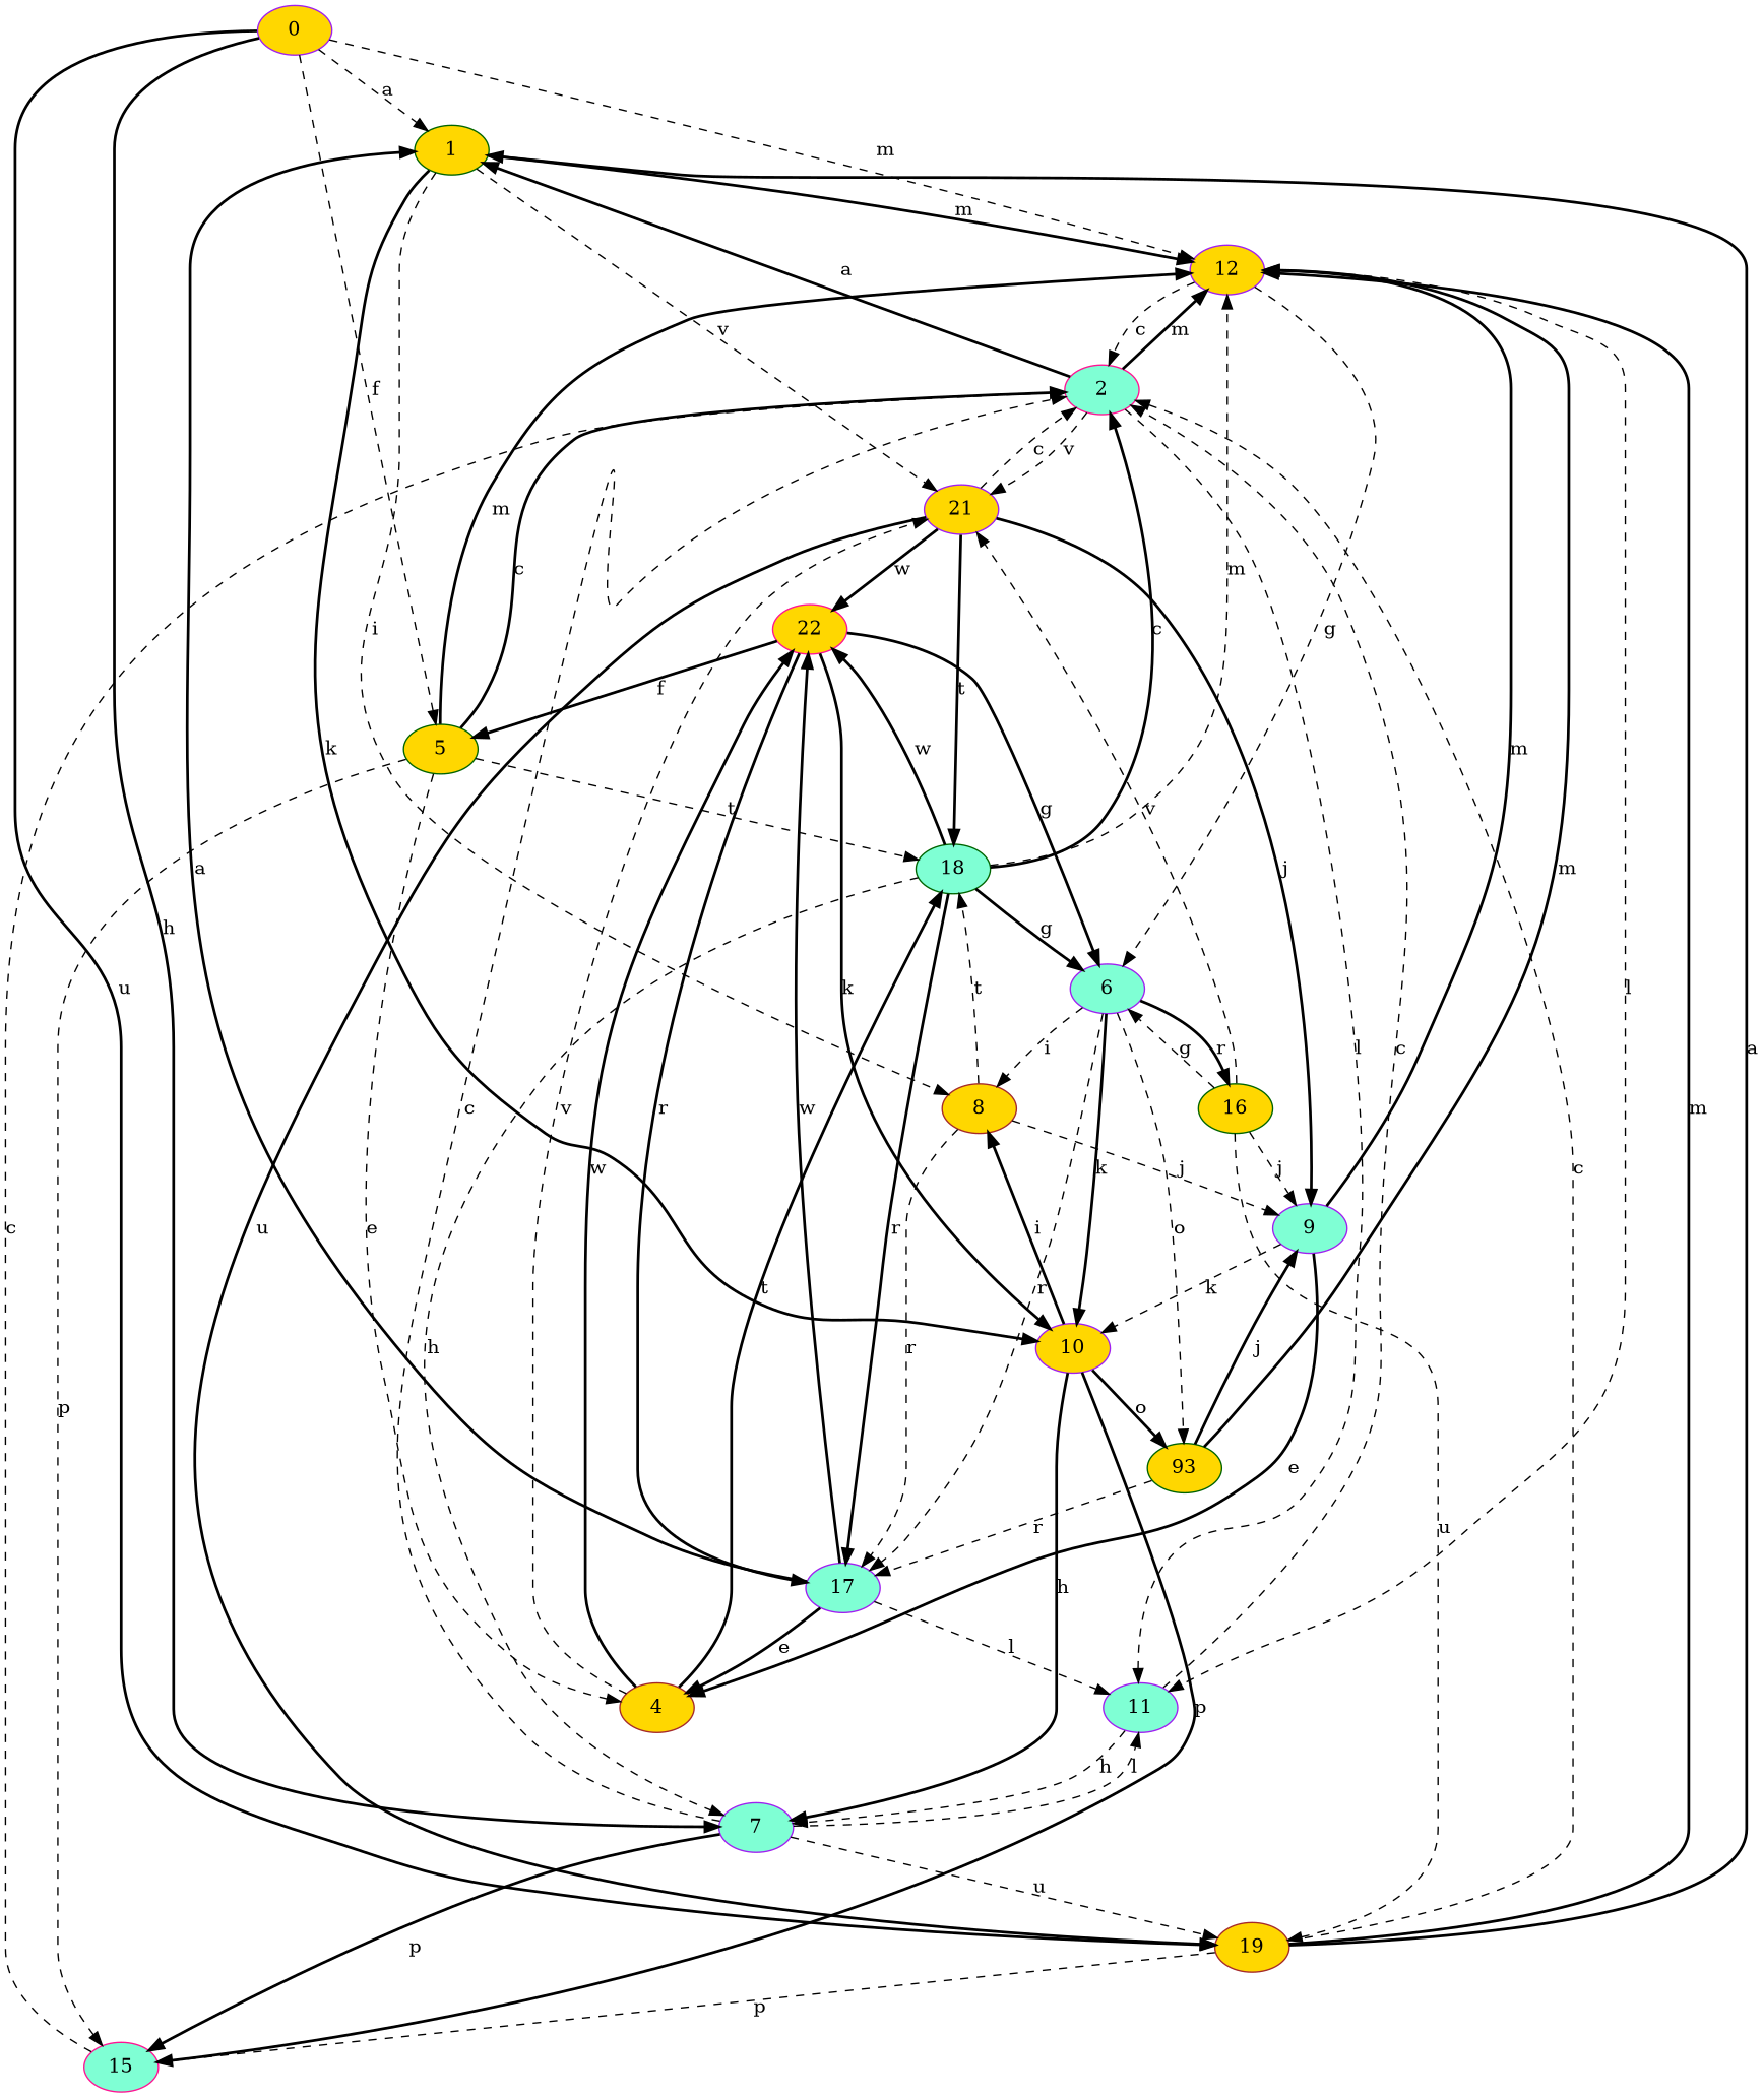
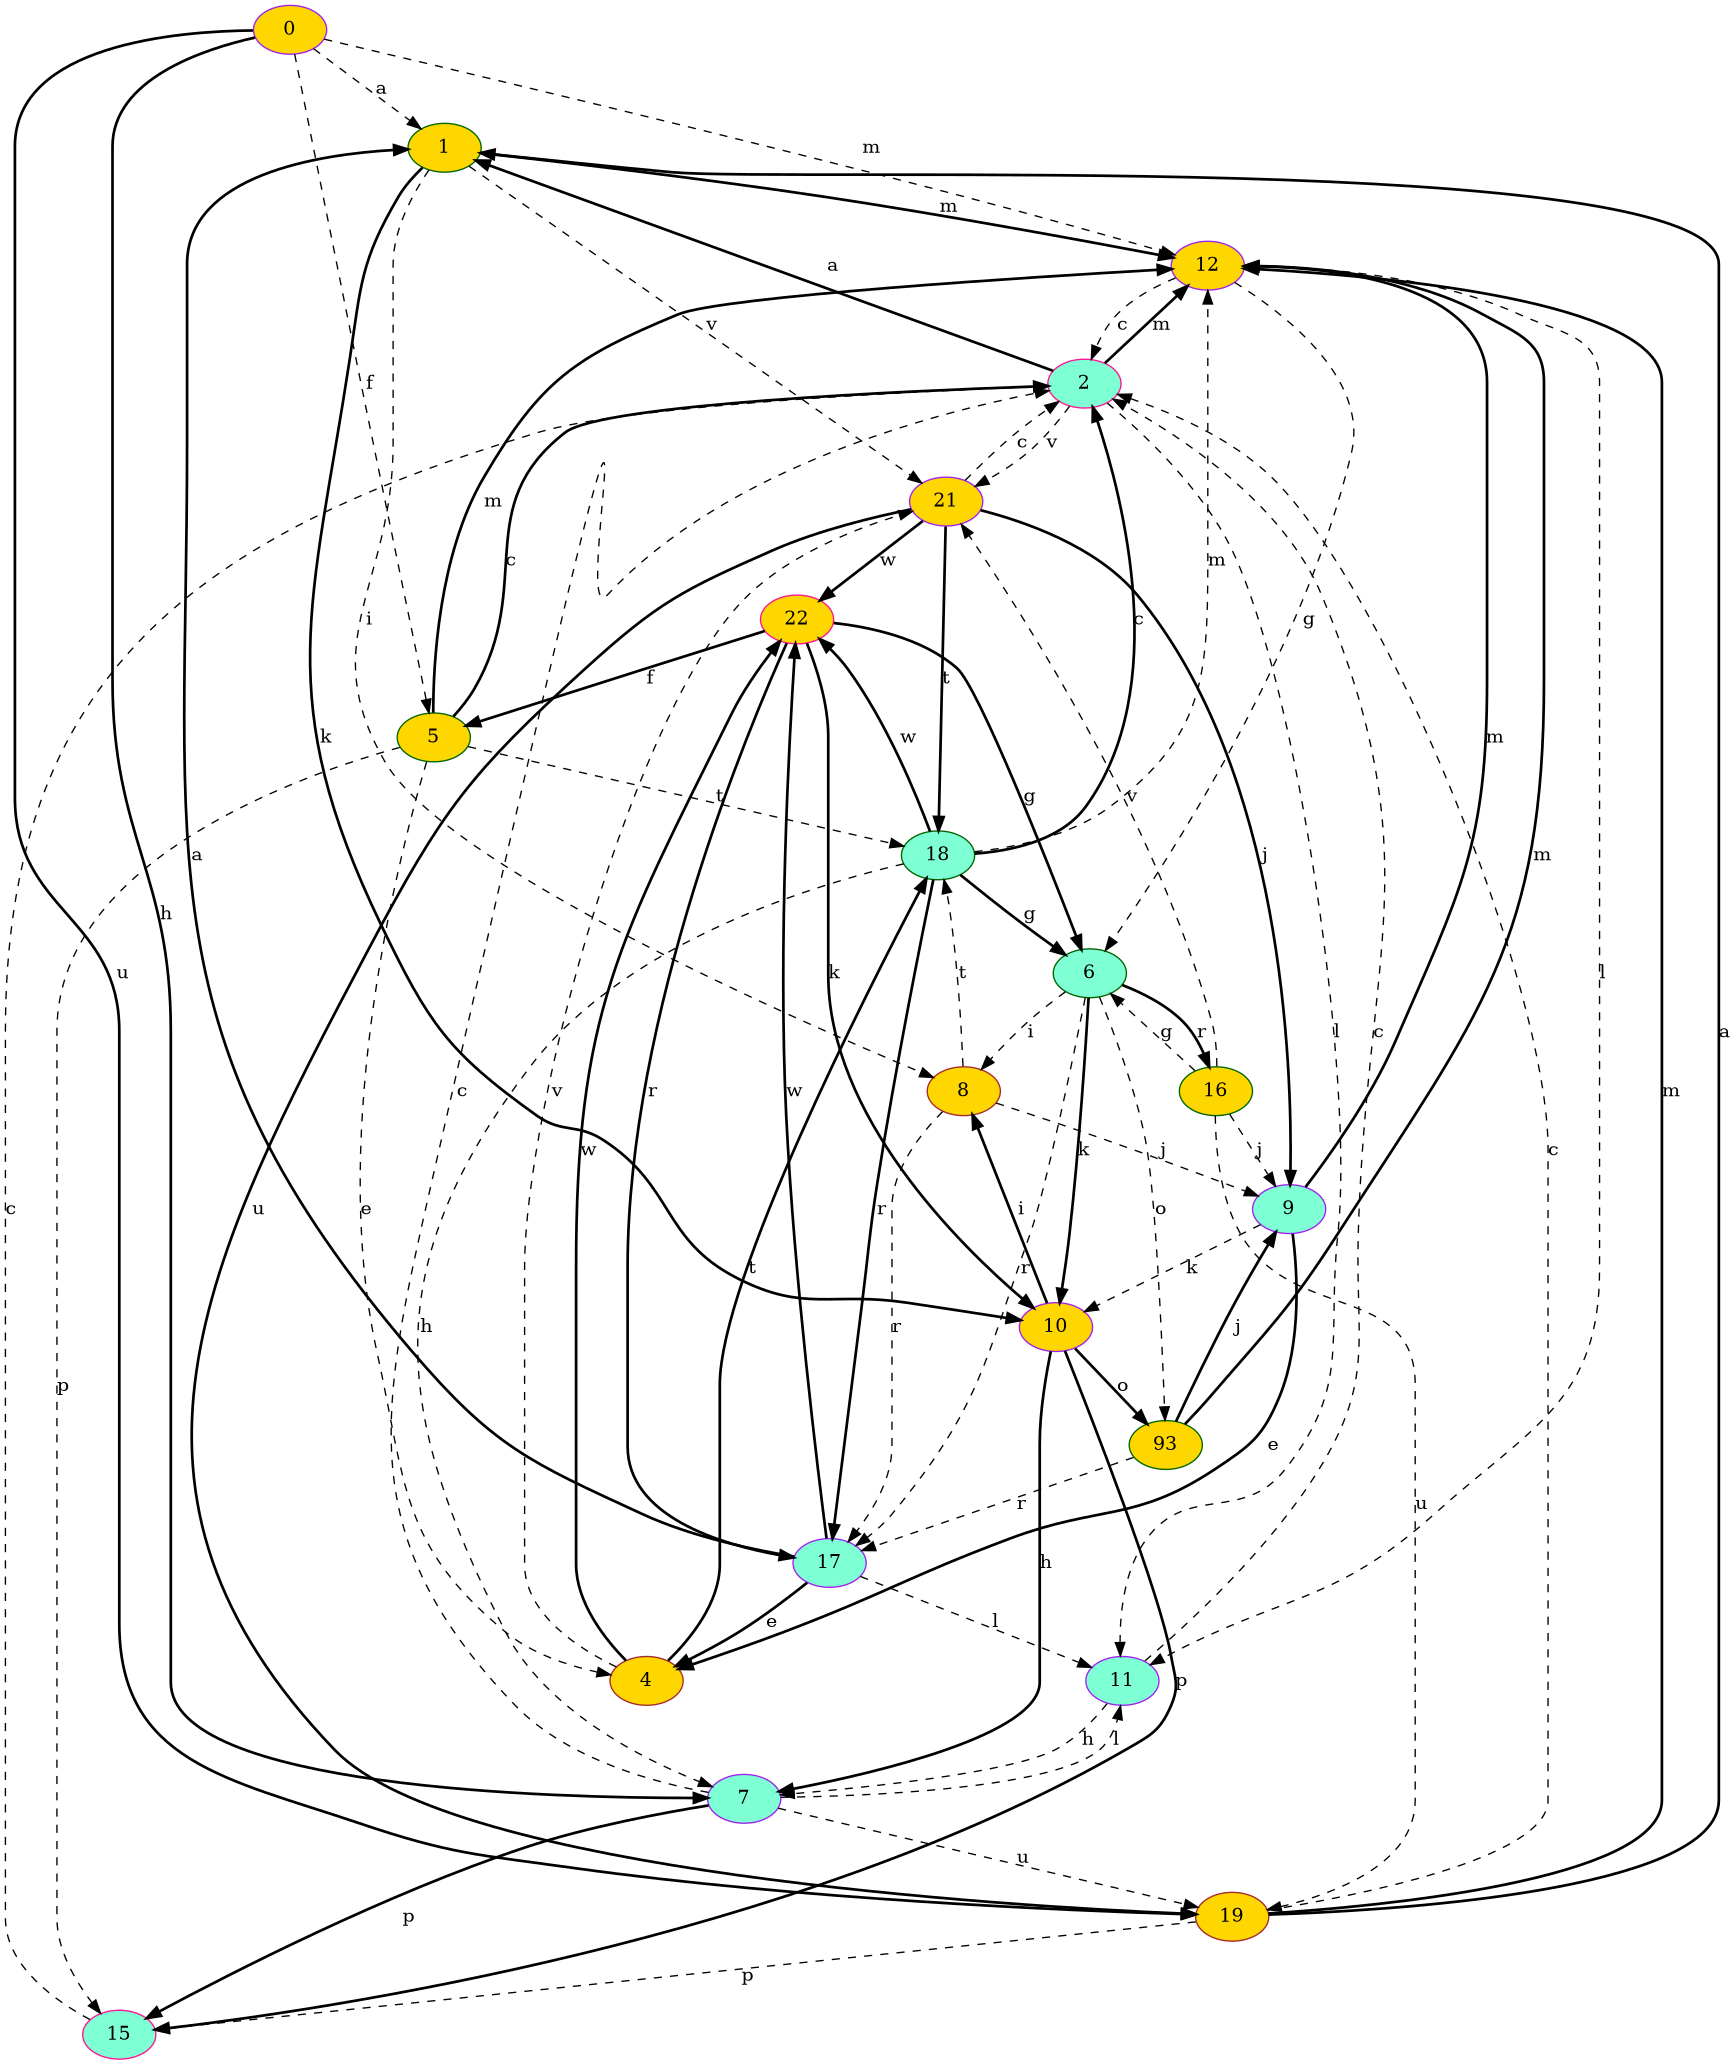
  strict digraph {
    node [color=purple fillcolor=gold style=filled]
    edge [style=bold]
    1 [color=darkgreen]
    0
    5 [color=darkgreen]
    7 [fillcolor=aquamarine]
    12
    19 [color=brown]
    8 [color=brown]
    10
    21
    2 [color=deeppink fillcolor=aquamarine]
    4 [color=brown]
    18 [color=darkgreen fillcolor=aquamarine]
    15 [color=deeppink fillcolor=aquamarine]
    11 [fillcolor=aquamarine]
-   6 [fillcolor=aquamarine]
+   6 [color=darkgreen fillcolor=aquamarine]
    17 [fillcolor=aquamarine]
    9 [fillcolor=aquamarine]
    n18 [color=darkgreen label=93]
    22 [color=deeppink]
    16 [color=darkgreen]
    1 -> 12 [label=m]
    1 -> 8 [label=i style=dashed]
    1 -> 10 [label=k]
    1 -> 21 [label=v style=dashed]
    0 -> 1 [label=a style=dashed]
    0 -> 5 [label=f style=dashed]
    0 -> 7 [label=h]
    0 -> 12 [label=m style=dashed]
    0 -> 19 [label=u]
    5 -> 12 [label=m]
    5 -> 2 [label=c]
    5 -> 4 [label=e style=dashed]
    5 -> 18 [label=t style=dashed]
    5 -> 15 [label=p style=dashed]
    7 -> 19 [label=u style=dashed]
    7 -> 2 [label=c style=dashed]
    7 -> 15 [label=p]
    7 -> 11 [label=l style=dashed]
    12 -> 2 [label=c style=dashed]
    12 -> 11 [label=l style=dashed]
    12 -> 6 [label=g style=dashed]
    19 -> 1 [label=a]
    19 -> 12 [label=m]
    19 -> 2 [label=c style=dashed]
    19 -> 15 [label=p style=dashed]
    8 -> 18 [label=t style=dashed]
    8 -> 17 [label=r style=dashed]
    8 -> 9 [label=j style=dashed]
    10 -> 7 [label=h]
    10 -> 8 [label=i]
    10 -> 15 [label=p]
    10 -> n18 [label=o]
    21 -> 19 [label=u]
    21 -> 2 [label=c style=dashed]
    21 -> 18 [label=t]
    21 -> 9 [label=j]
    21 -> 22 [label=w]
    2 -> 1 [label=a]
    2 -> 12 [label=m]
    2 -> 21 [label=v style=dashed]
    2 -> 11 [label=l style=dashed]
    4 -> 21 [label=v style=dashed]
    4 -> 18 [label=t]
    4 -> 22 [label=w]
    18 -> 7 [label=h style=dashed]
    18 -> 12 [label=m style=dashed]
    18 -> 2 [label=c]
    18 -> 6 [label=g]
    18 -> 17 [label=r]
    18 -> 22 [label=w]
    15 -> 2 [label=c style=dashed]
    11 -> 7 [label=h style=dashed]
    11 -> 2 [label=c style=dashed]
    6 -> 8 [label=i style=dashed]
    6 -> 10 [label=k]
    6 -> 17 [label=r style=dashed]
    6 -> n18 [label=o style=dashed]
    6 -> 16 [label=r]
    17 -> 1 [label=a]
    17 -> 4 [label=e]
    17 -> 11 [label=l style=dashed]
    17 -> 22 [label=w]
    9 -> 12 [label=m]
    9 -> 10 [label=k style=dashed]
    9 -> 4 [label=e]
    n18 -> 12 [label=m]
    n18 -> 17 [label=r style=dashed]
    n18 -> 9 [label=j]
    22 -> 5 [label=f]
    22 -> 10 [label=k]
    22 -> 6 [label=g]
    22 -> 17 [label=r]
    16 -> 19 [label=u style=dashed]
    16 -> 21 [label=v style=dashed]
    16 -> 6 [label=g style=dashed]
    16 -> 9 [label=j style=dashed]
  }
